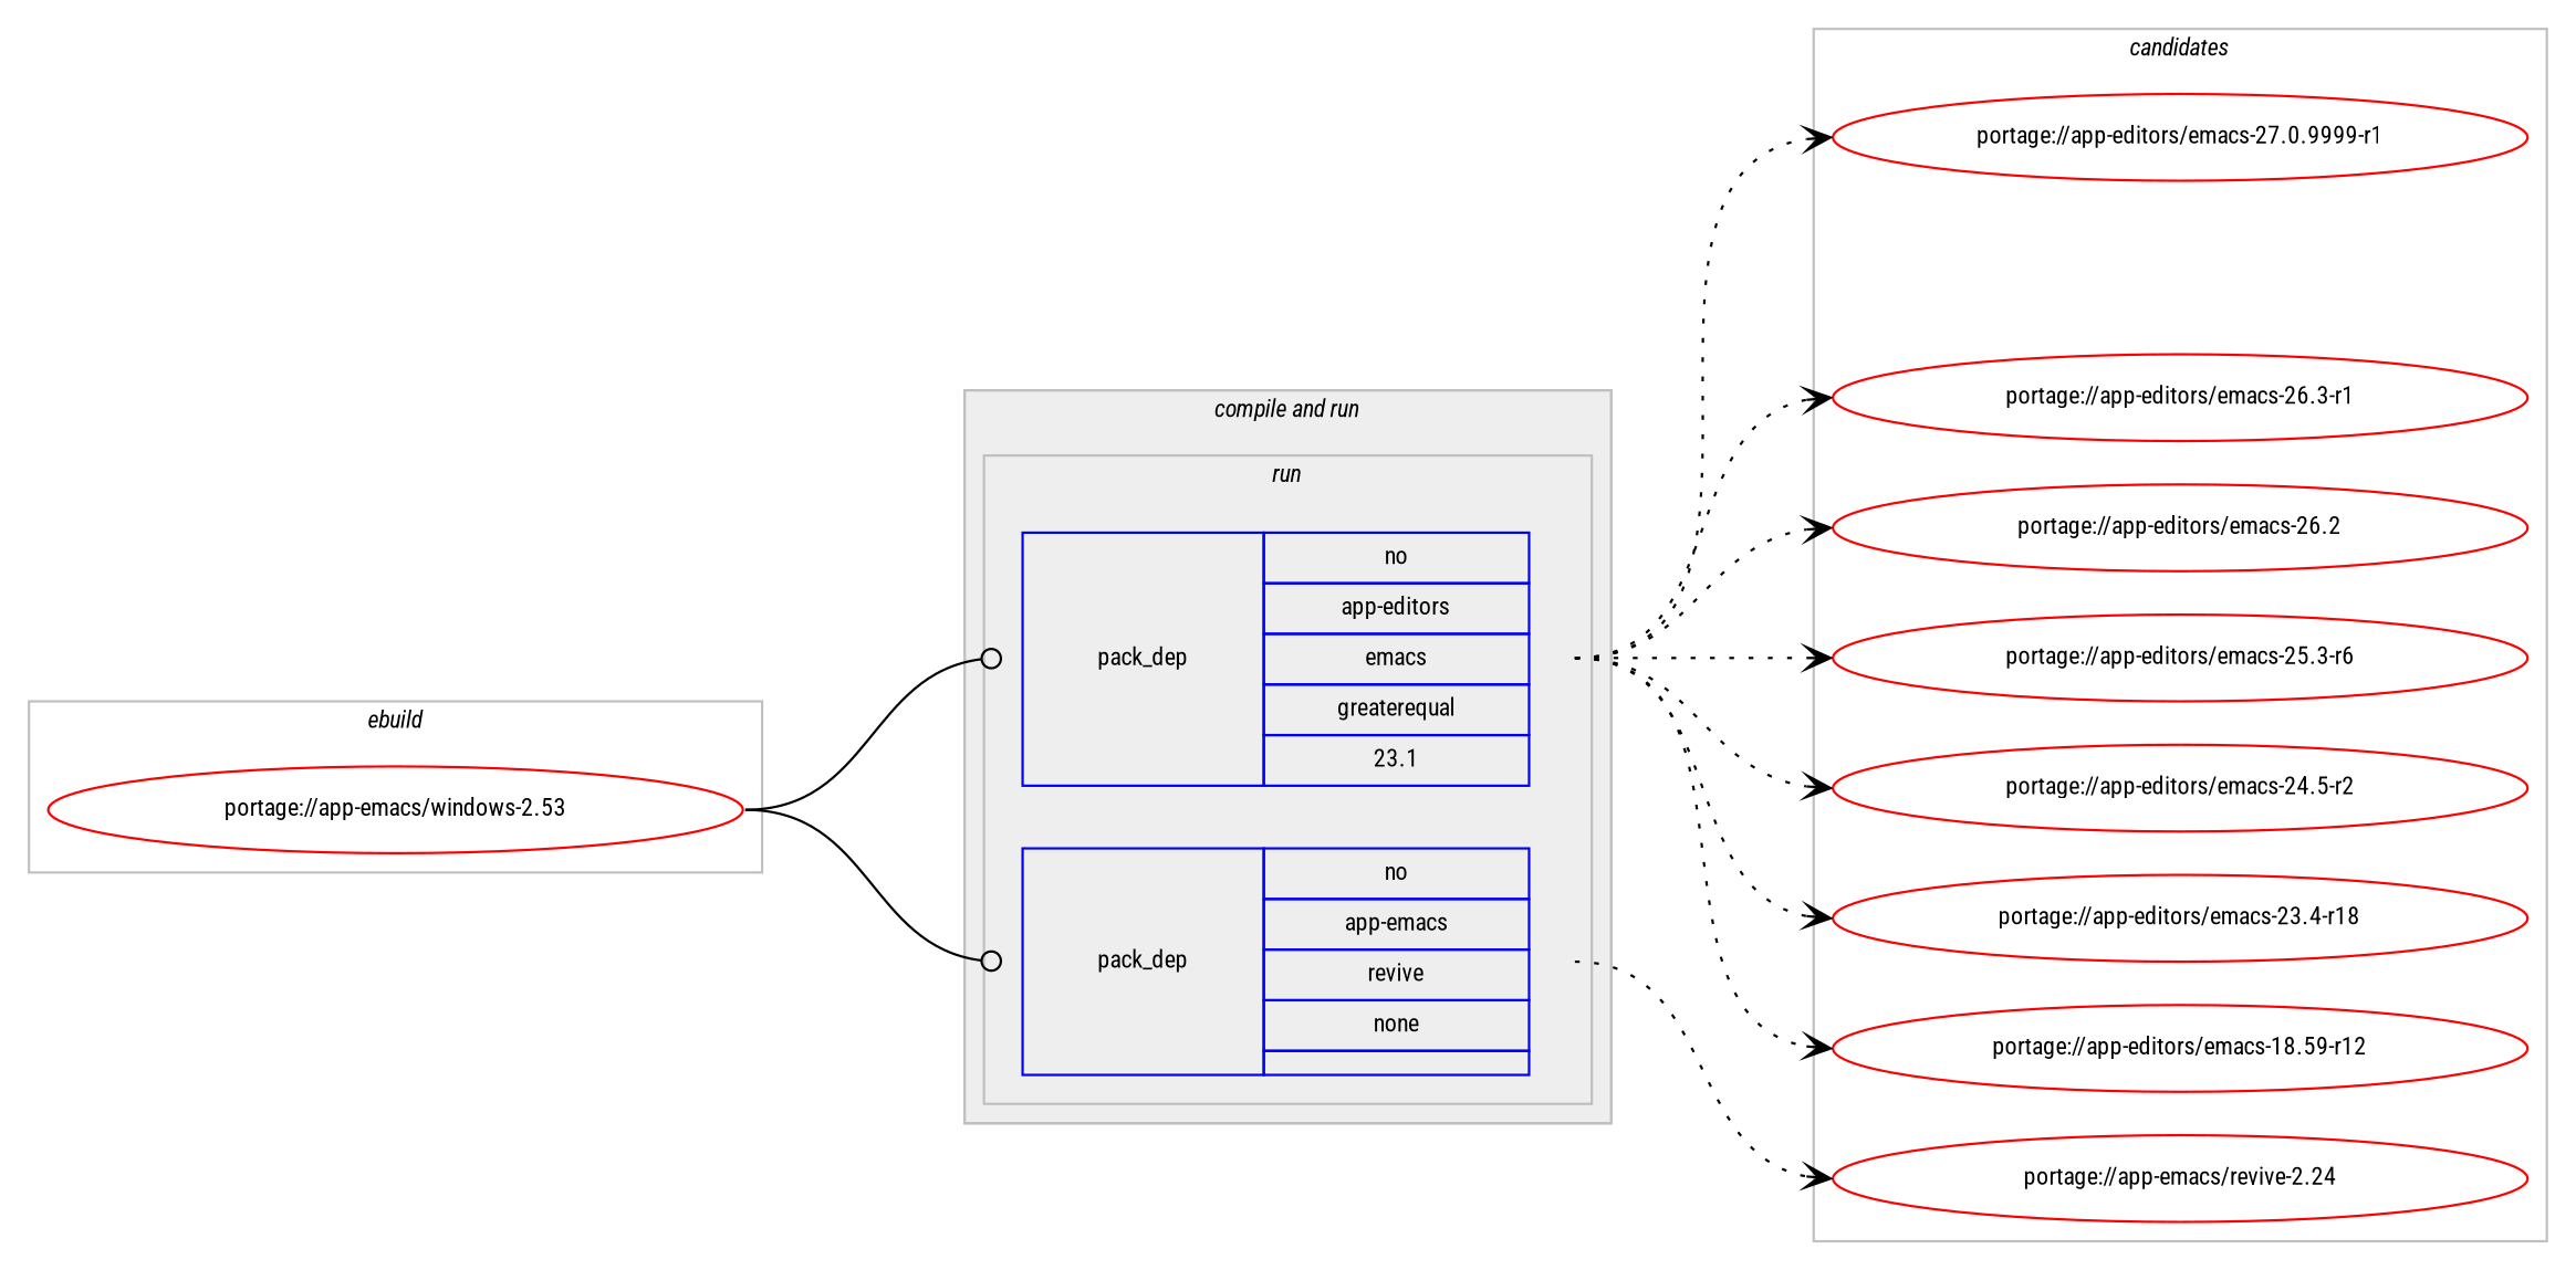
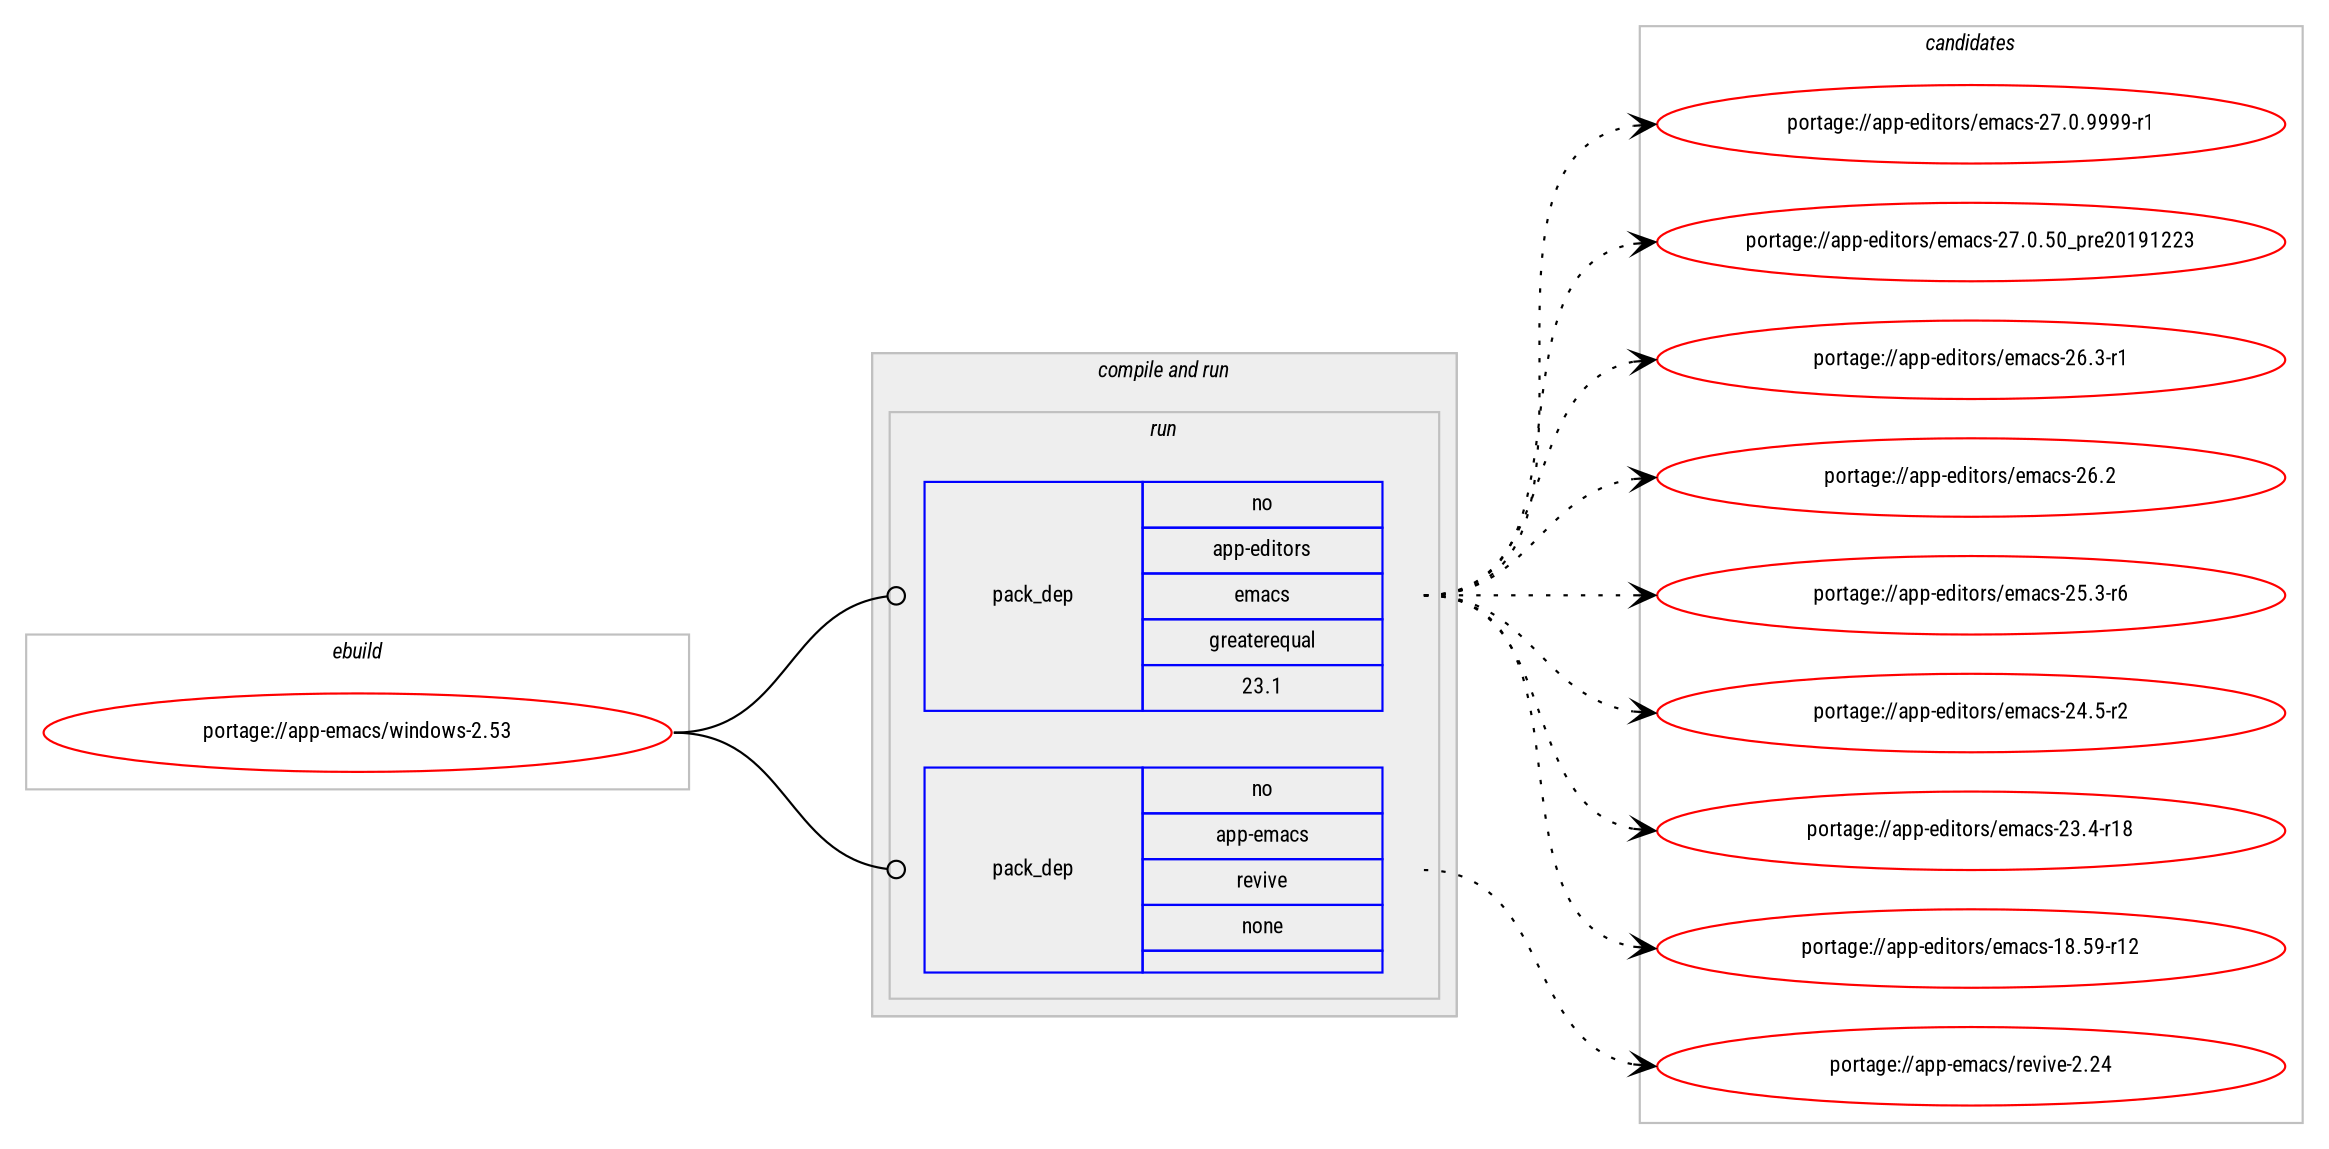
  digraph {
    compound=true
    concentrate=true
    fontname="Roboto Condensed"
    fontsize=10
    newrank=true
    rankdir=LR
    ranksep=1.5
    node [color=red fontname="Roboto Condensed" fontsize=10]
    edge [arrowhead=vee fontname="Roboto Condensed" headport=w style=dotted tailport=e weight=100]
    n1 [label="portage://app-emacs/windows-2.53" width=4]
    n2 [color=blue label=<<TABLE BORDER="0" CELLBORDER="1" CELLSPACING="0" CELLPADDING="4" WIDTH="220"><TR><TD ROWSPAN="6" CELLPADDING="30">pack_dep</TD></TR><TR><TD WIDTH="110">no</TD></TR><TR><TD>app-editors</TD></TR><TR><TD>emacs</TD></TR><TR><TD>greaterequal</TD></TR><TR><TD>23.1</TD></TR></TABLE>> shape=none]
    n3 [color=blue label=<<TABLE BORDER="0" CELLBORDER="1" CELLSPACING="0" CELLPADDING="4" WIDTH="220"><TR><TD ROWSPAN="6" CELLPADDING="30">pack_dep</TD></TR><TR><TD WIDTH="110">no</TD></TR><TR><TD>app-emacs</TD></TR><TR><TD>revive</TD></TR><TR><TD>none</TD></TR><TR><TD></TD></TR></TABLE>> shape=none]
    n4 [label="portage://app-editors/emacs-27.0.9999-r1" width=4]
+   n5 [label="portage://app-editors/emacs-27.0.50_pre20191223" width=4]
    n6 [label="portage://app-editors/emacs-26.3-r1" width=4]
    n7 [label="portage://app-editors/emacs-26.2" width=4]
    n8 [label="portage://app-editors/emacs-25.3-r6" width=4]
    n9 [label="portage://app-editors/emacs-24.5-r2" width=4]
    n10 [label="portage://app-editors/emacs-23.4-r18" width=4]
    n11 [label="portage://app-editors/emacs-18.59-r12" width=4]
    n12 [label="portage://app-emacs/revive-2.24" width=4]
    subgraph cluster_1 {
      color=gray
      label=<<i>ebuild</i>>
      n1
    }
    subgraph cluster_2 {
      color=gray
      label=<<i>dependencies</i>>
      subgraph cluster_3 {
        color=gray
        fillcolor="#eeeeee"
        label=<<i>compile</i>>
        style=filled
      }
      subgraph cluster_4 {
        color=gray
        fillcolor="#eeeeee"
        label=<<i>compile and run</i>>
        style=filled
      }
      subgraph cluster_5 {
        color=gray
        fillcolor="#eeeeee"
        label=<<i>run</i>>
        style=filled
        subgraph sub_6 {
          color=gray
          fillcolor="#eeeeee"
          label=<<i>run</i>>
          style=filled
          n2
        }
        subgraph sub_7 {
          color=gray
          fillcolor="#eeeeee"
          label=<<i>run</i>>
          style=filled
          n3
        }
      }
    }
    subgraph cluster_8 {
      color=gray
      label=<<i>candidates</i>>
      rank=same
      subgraph sub_9 {
        color=black
        label=<<i>candidates</i>>
        nodesep=1
        rank=same
        n4
+       n5
        n6
        n7
        n8
        n9
        n10
        n11
      }
      subgraph sub_10 {
        color=black
        label=<<i>candidates</i>>
        nodesep=1
        rank=same
        n12
      }
    }
    n1 -> n2 [arrowhead=odot style=solid weight=20]
    n1 -> n3 [arrowhead=odot style=solid weight=20]
    n2 -> n4
+   n2 -> n5
    n2 -> n6
    n2 -> n7
    n2 -> n8
    n2 -> n9
    n2 -> n10
    n2 -> n11
    n3 -> n12
  }
